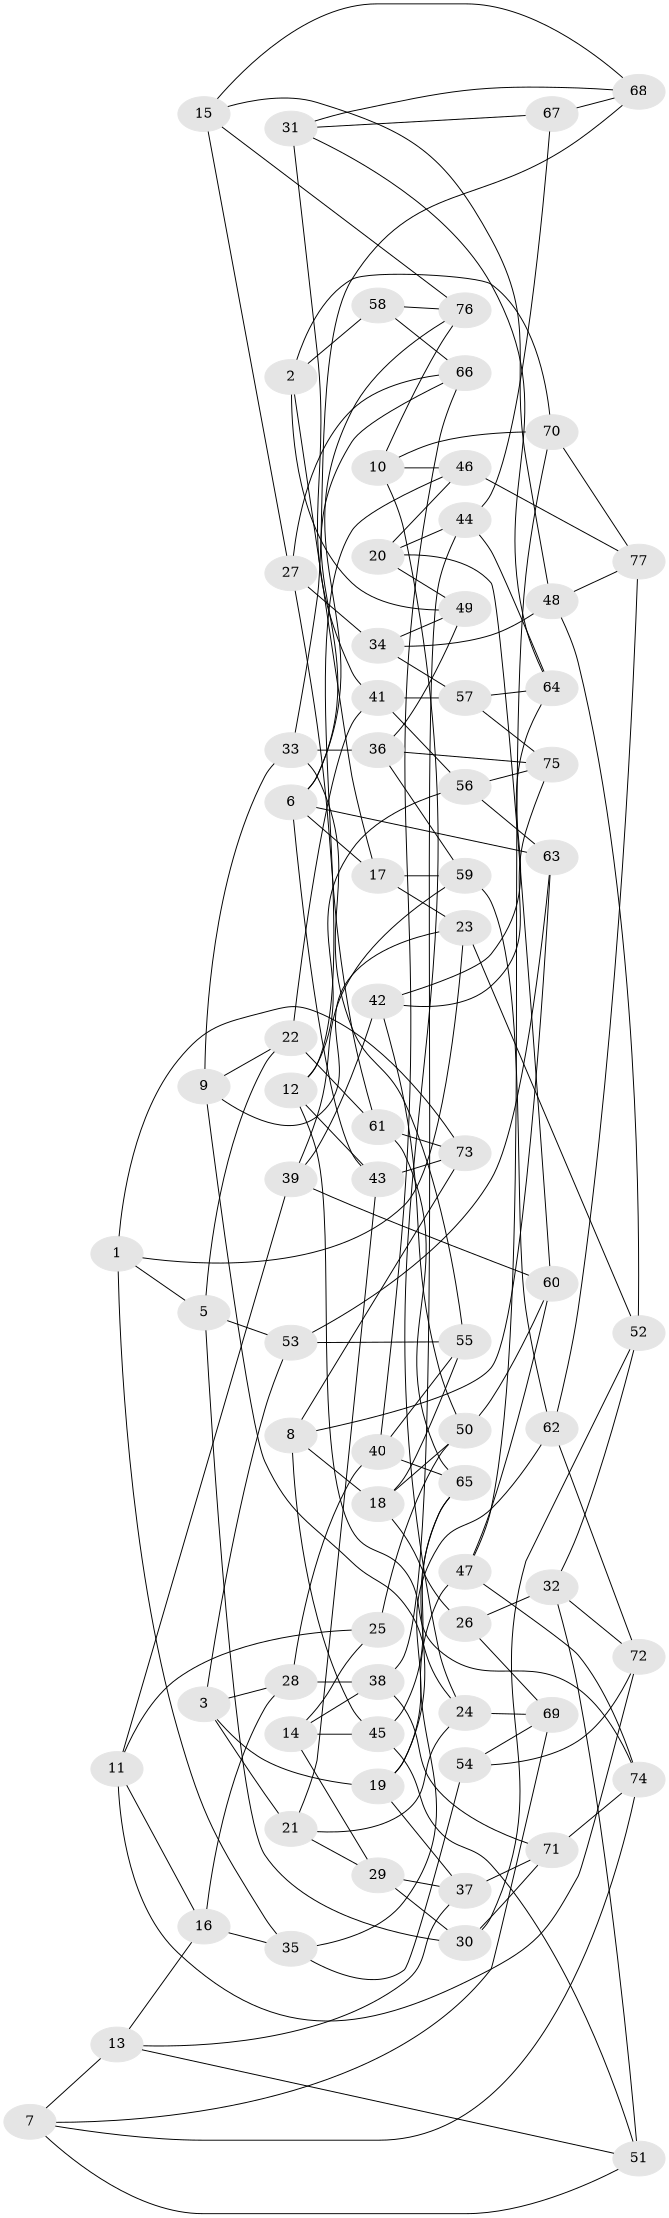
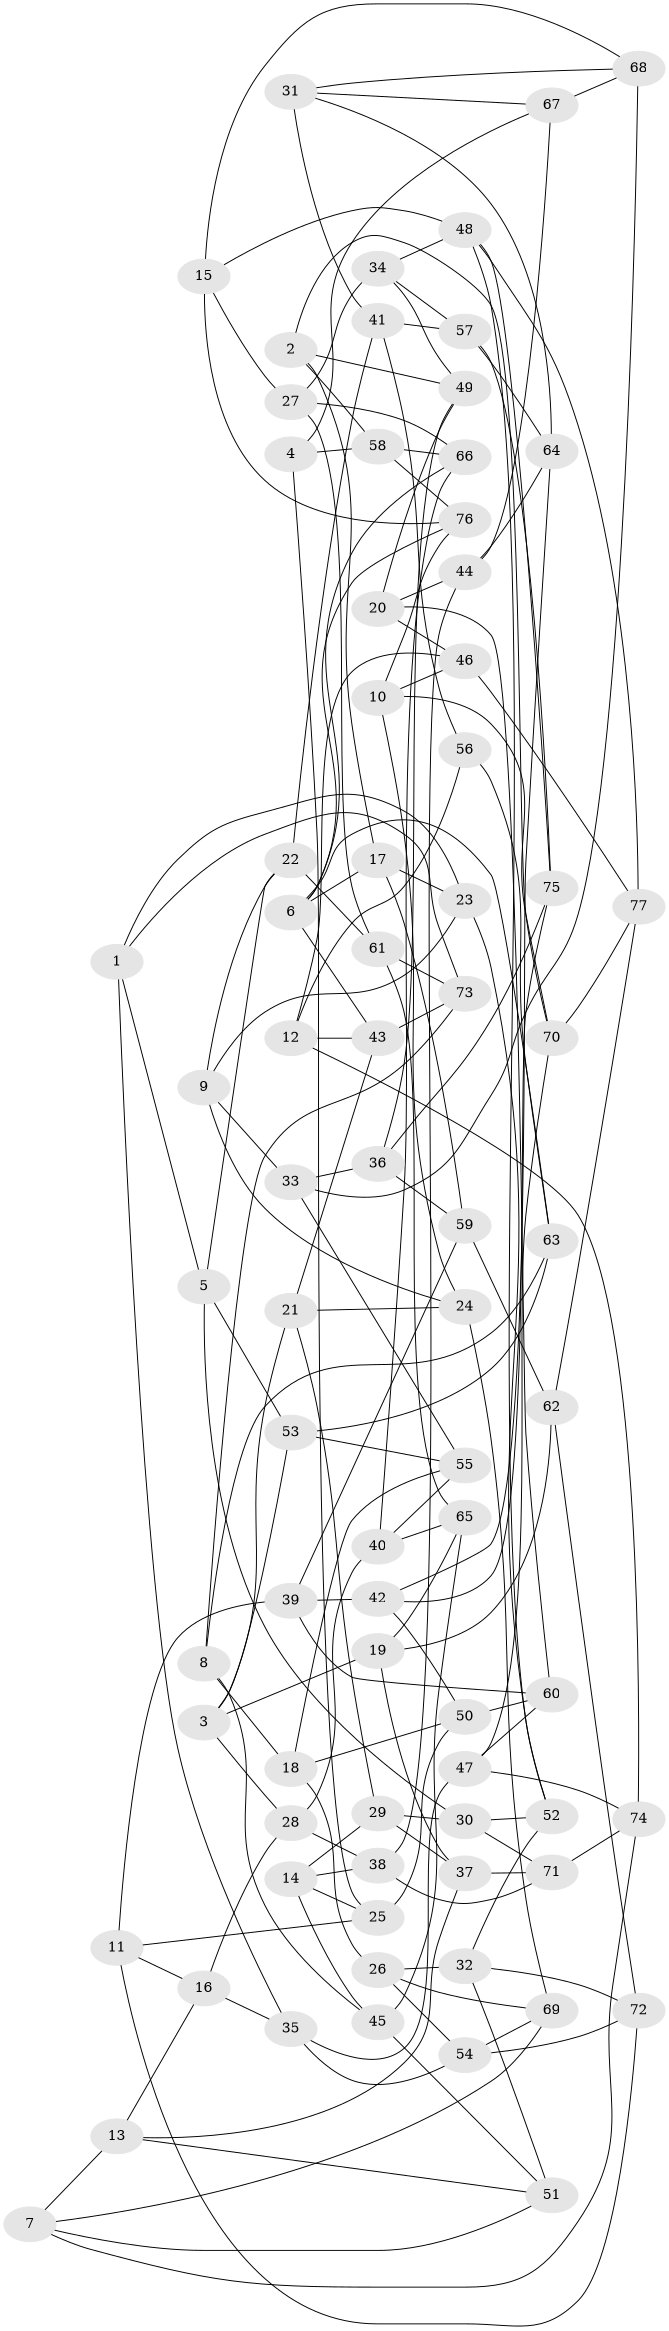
  graph {
    rankdir=LR
    node [color=gray90 style=filled]
    1
    5
    23
    35
    73
    53
    22
    30
    52
    54
    47
    2
    17
    49
    58
    70
    59
    66
    76
    77
    3
    19
    21
    28
    37
    62
    65
    43
    24
    29
    38
    40
    63
    55
+   4
    25
    67
    50
    68
    41
    61
    71
    6
    7
    13
    51
    69
    74
    16
    8
    18
    45
    26
    9
    33
    36
    10
    46
    11
    39
    72
    60
    42
    12
    56
    75
    14
    44
    15
    27
    48
    34
    32
    20
    64
    57
    31
    1 -- 5
    1 -- 23
    1 -- 35
    1 -- 73
    5 -- 53
    5 -- 22
    5 -- 30
    23 -- 52
    35 -- 54
    35 -- 47
    53 -- 63
    53 -- 55
    22 -- 41
    22 -- 61
    30 -- 52
    30 -- 71
    54 -- 69
    54 -- 72
    47 -- 70
    47 -- 74
    47 -- 60
    2 -- 17
    2 -- 49
    2 -- 58
    2 -- 70
    17 -- 23
    17 -- 59
    58 -- 66
    58 -- 76
    70 -- 77
    59 -- 62
    3 -- 53
    3 -- 19
    3 -- 21
    3 -- 28
    19 -- 37
    19 -- 62
    19 -- 65
    21 -- 43
    21 -- 24
    21 -- 29
    28 -- 38
    28 -- 40
    37 -- 71
    62 -- 77
    62 -- 72
    43 -- 73
    24 -- 69
    29 -- 30
    29 -- 37
    38 -- 71
    38 -- 44
    40 -- 66
    40 -- 65
    40 -- 55
+   4 -- 58
+   4 -- 25
+   4 -- 67
    25 -- 50
    67 -- 68
    50 -- 60
    41 -- 56
    41 -- 57
    61 -- 73
    61 -- 65
    71 -- 74
    6 -- 17
    6 -- 66
    6 -- 76
    6 -- 43
    6 -- 63
    7 -- 13
    7 -- 51
    7 -- 69
    7 -- 74
    13 -- 37
    13 -- 51
    13 -- 16
    16 -- 35
    16 -- 28
    8 -- 73
    8 -- 63
    8 -- 18
    8 -- 45
    18 -- 55
    18 -- 50
    18 -- 26
    45 -- 65
    45 -- 51
+   26 -- 54
    26 -- 69
    26 -- 32
    9 -- 23
    9 -- 22
    9 -- 24
    9 -- 33
    33 -- 55
    33 -- 68
    33 -- 36
    36 -- 49
    36 -- 59
    36 -- 75
    10 -- 70
    10 -- 76
    10 -- 24
    10 -- 46
    46 -- 77
    11 -- 25
    11 -- 16
    11 -- 39
    11 -- 72
    39 -- 59
    39 -- 60
    39 -- 42
    42 -- 50
    42 -- 75
    42 -- 64
    12 -- 43
    12 -- 74
    12 -- 46
    12 -- 56
    56 -- 63
-   56 -- 75
+   48 -- 75
    14 -- 29
    14 -- 38
    14 -- 25
    14 -- 45
    44 -- 67
    44 -- 64
    15 -- 76
    15 -- 68
    15 -- 27
    15 -- 48
    27 -- 66
    27 -- 61
    27 -- 34
    48 -- 52
    48 -- 77
    34 -- 49
    34 -- 48
    34 -- 57
    32 -- 52
    32 -- 51
    32 -- 72
    20 -- 49
    20 -- 46
    20 -- 60
    20 -- 44
    57 -- 75
    57 -- 64
    31 -- 67
    31 -- 68
    31 -- 41
    31 -- 64
  }
